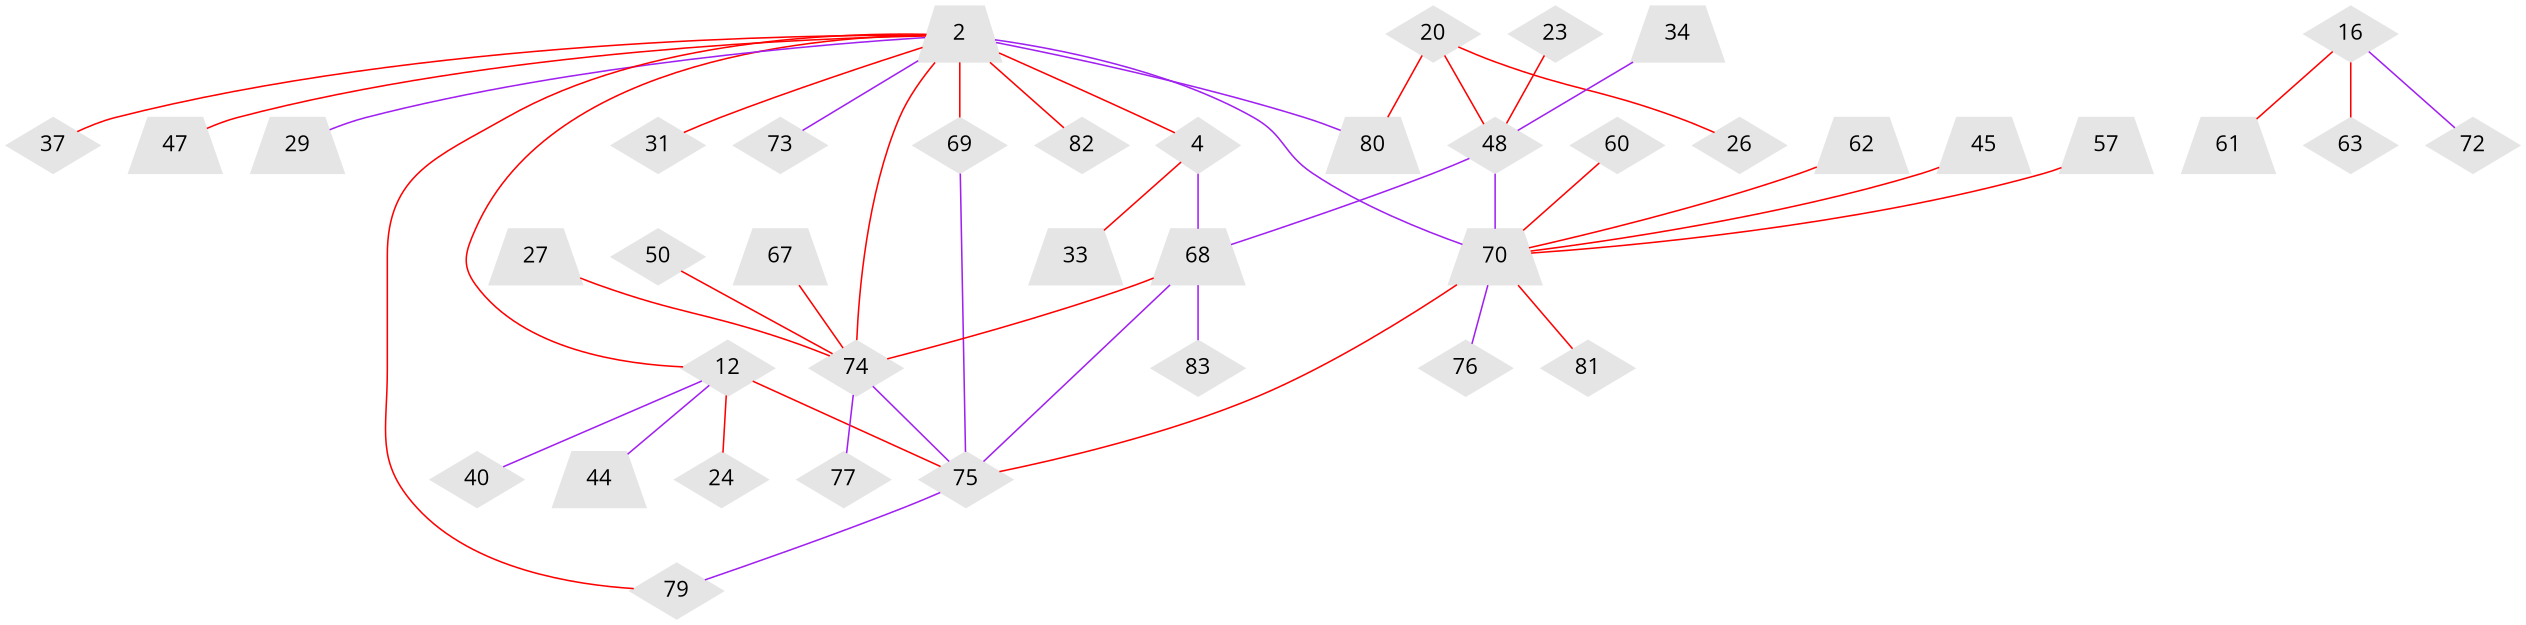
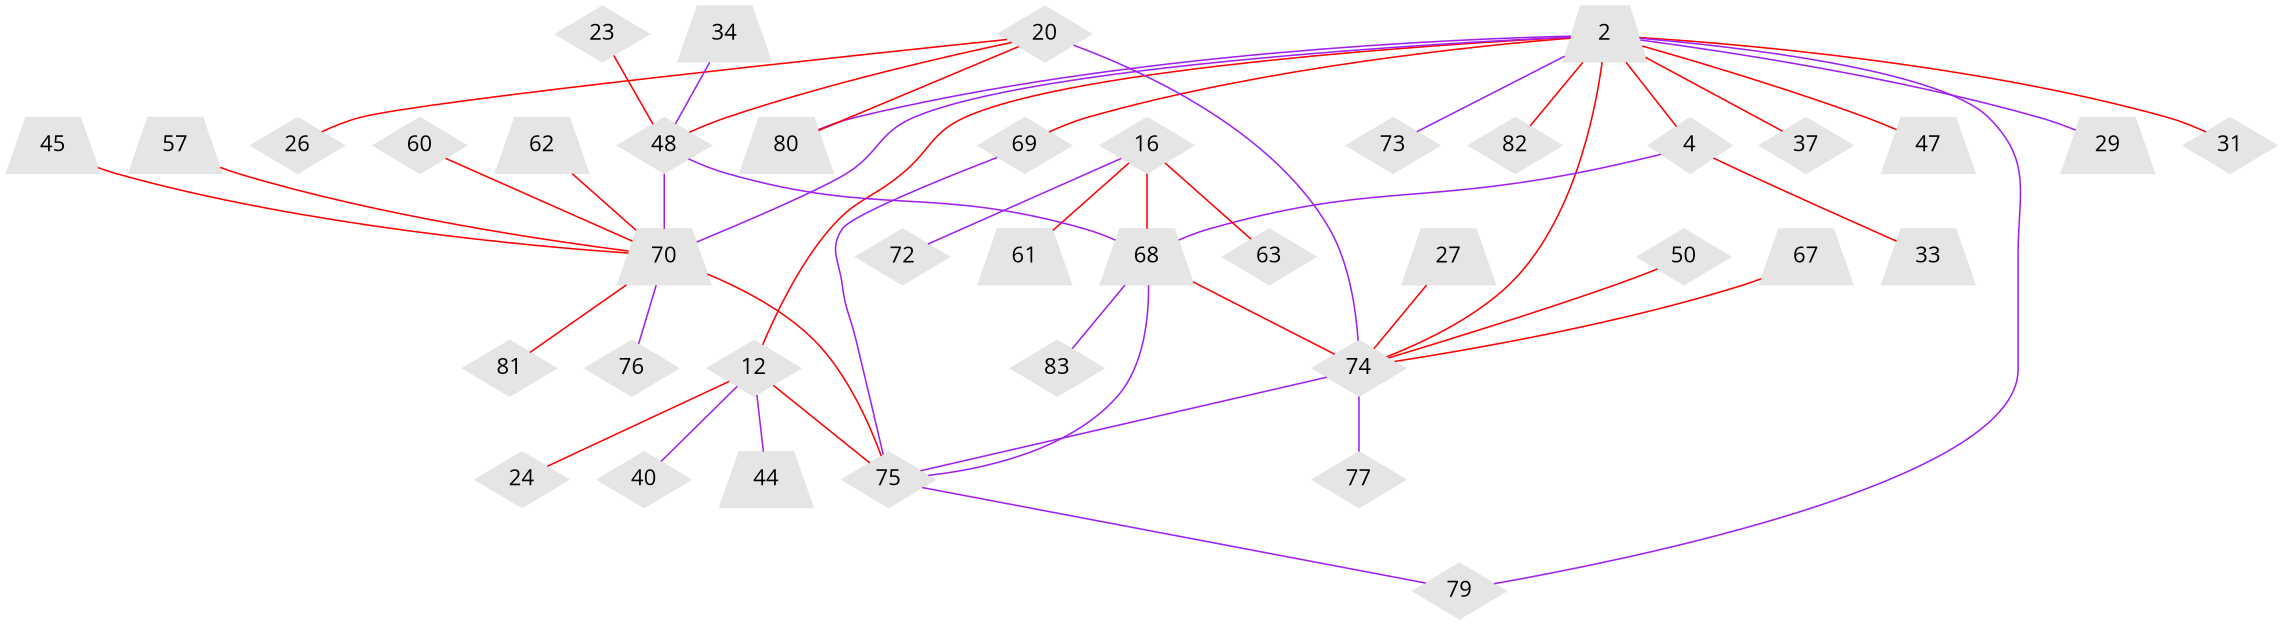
  graph {
    fontname="Open Sans"
    node [color=gray90 fontname="Open Sans" shape=diamond style=filled]
    edge [color=red fontname="Open Sans"]
    2 [shape=trapezium super="+1"]
    4 [super="+3"]
    12 [super="+9"]
    37
    47 [shape=trapezium]
    n6 [label=29 shape=trapezium]
    69 [super="+54"]
    70 [shape=trapezium super="+8+25+36+38"]
    n9 [label=31]
    73
    74 [super="+30+55+19+21"]
    79 [super="+42"]
    80 [shape=trapezium]
    82
    33 [shape=trapezium]
    68 [shape=trapezium super="+15+43+46+51+56+58"]
    24
    40
    44 [shape=trapezium]
    75 [super="+65"]
    76 [super="+52+53"]
    81
    77 [super="+66"]
    83
    16 [super="+14"]
    61 [shape=trapezium]
    63
    72
    20 [super="+18"]
    26
    48 [super="+7"]
    23
    27 [shape=trapezium]
    34 [shape=trapezium]
    45 [shape=trapezium]
    50 [super="+32"]
    57 [shape=trapezium]
    60
    62 [shape=trapezium]
    67 [shape=trapezium]
    2 -- 4 [weight=4]
    2 -- 12
    2 -- 37
    2 -- 47
    2 -- n6 [color=purple]
    2 -- 69 [weight=2]
    2 -- 70 [color=purple weight=2]
    2 -- n9
    2 -- 73 [color=purple]
    2 -- 74 [weight=2]
-   2 -- 79
+   2 -- 79 [color=purple]
    2 -- 80 [color=purple]
    2 -- 82
    4 -- 33
    4 -- 68 [color=purple]
    12 -- 24
    12 -- 40 [color=purple]
    12 -- 44 [color=purple]
    12 -- 75 [weight=4]
    69 -- 75 [color=purple]
    70 -- 75
    70 -- 76 [color=purple]
    70 -- 81
    74 -- 75 [color=purple]
    74 -- 77 [color=purple]
    68 -- 74
    68 -- 75 [color=purple]
    68 -- 83 [color=purple]
    75 -- 79 [color=purple]
+   16 -- 68 [weight=4]
    16 -- 61
    16 -- 63
    16 -- 72 [color=purple]
+   20 -- 74 [color=purple weight=4]
    20 -- 80
    20 -- 26
    20 -- 48 [weight=2]
    48 -- 70 [color=purple weight=4]
    48 -- 68 [color=purple]
    23 -- 48
    27 -- 74
    34 -- 48 [color=purple]
    45 -- 70
    50 -- 74
    57 -- 70
    60 -- 70
    62 -- 70
    67 -- 74
  }
